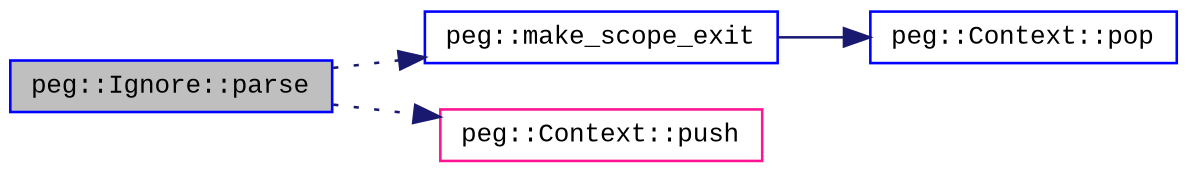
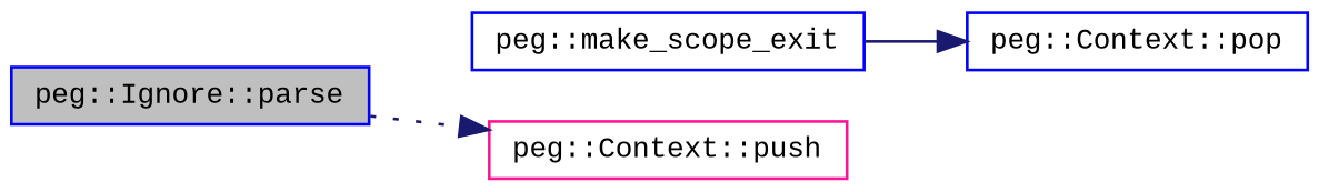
  digraph {
    fontname="Liberation Mono"
    rankdir=LR
    node [color=blue fillcolor=white fontname="Liberation Mono" fontsize=10 shape=record style=filled]
    edge [color=midnightblue fontname="Liberation Mono" fontsize=10 labelfontname=Helvetica labelfontsize=10 style=dotted]
    n1 [fillcolor=grey75 fontcolor=black height=0.2 label="peg::Ignore::parse" width=0.4]
    n2 [height=0.2 label="peg::make_scope_exit" width=0.4]
    n3 [color=deeppink height=0.2 label="peg::Context::push" width=0.4]
    n4 [height=0.2 label="peg::Context::pop" width=0.4]
-   n1 -> n2
    n1 -> n3
    n2 -> n4 [style=solid]
  }
